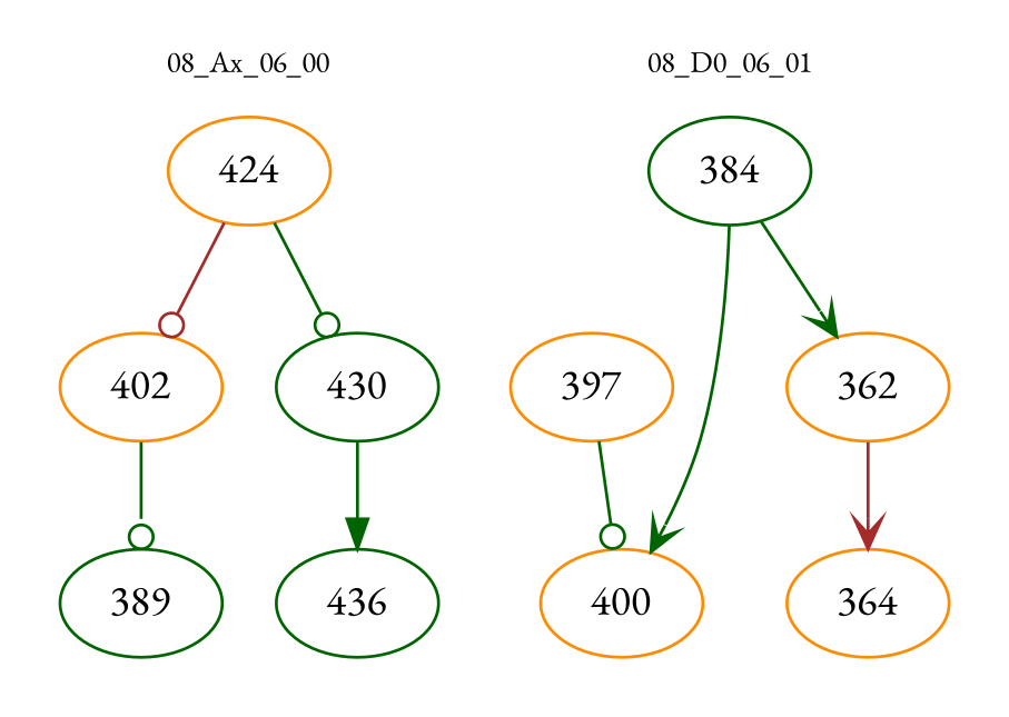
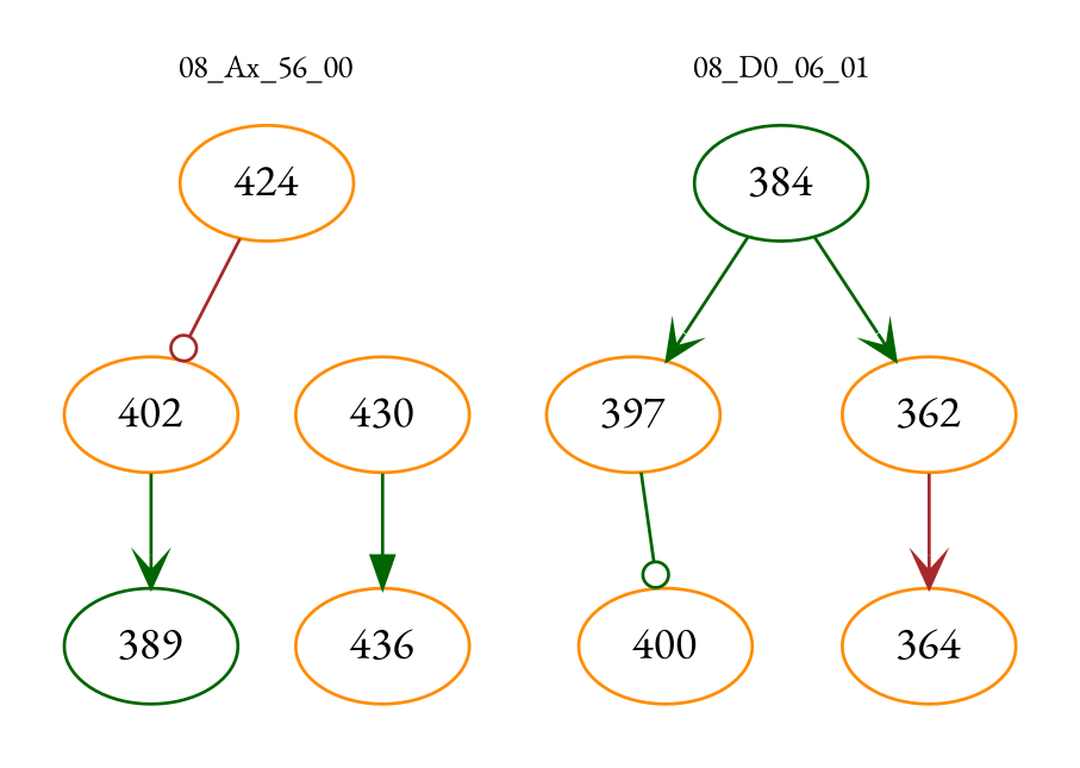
  digraph {
    fontname="EB Garamond"
    node [color=darkorange fontname="EB Garamond"]
    edge [arrowhead=vee color=darkgreen fontname="EB Garamond"]
    n1 [label=424]
    n2 [label=402]
-   n3 [color=darkgreen label=430]
+   n3 [label=430]
    n4 [color=darkgreen label=389]
-   n5 [color=darkgreen label=436]
+   n5 [label=436]
    n6 [color=darkgreen label=384]
    n7 [label=397]
    n8 [label=362]
    n9 [label=400]
    n10 [label=364]
    subgraph cluster_1 {
      color=white
      fontsize=10
-     label="08_Ax_06_00"
+     label="08_Ax_56_00"
      n1
      n2
      n3
      n4
      n5
    }
    subgraph cluster_2 {
      color=white
      fontsize=10
      label="08_D0_06_01"
      n6
      n7
      n8
      n9
      n10
    }
    n1 -> n2 [arrowhead=odot color=brown]
-   n1 -> n3 [arrowhead=odot]
-   n2 -> n4 [arrowhead=odot]
+   n2 -> n4
    n3 -> n5 [arrowhead=normal]
-   n6 -> n9
+   n6 -> n7
    n6 -> n8
    n7 -> n9 [arrowhead=odot]
    n8 -> n10 [color=brown]
  }
